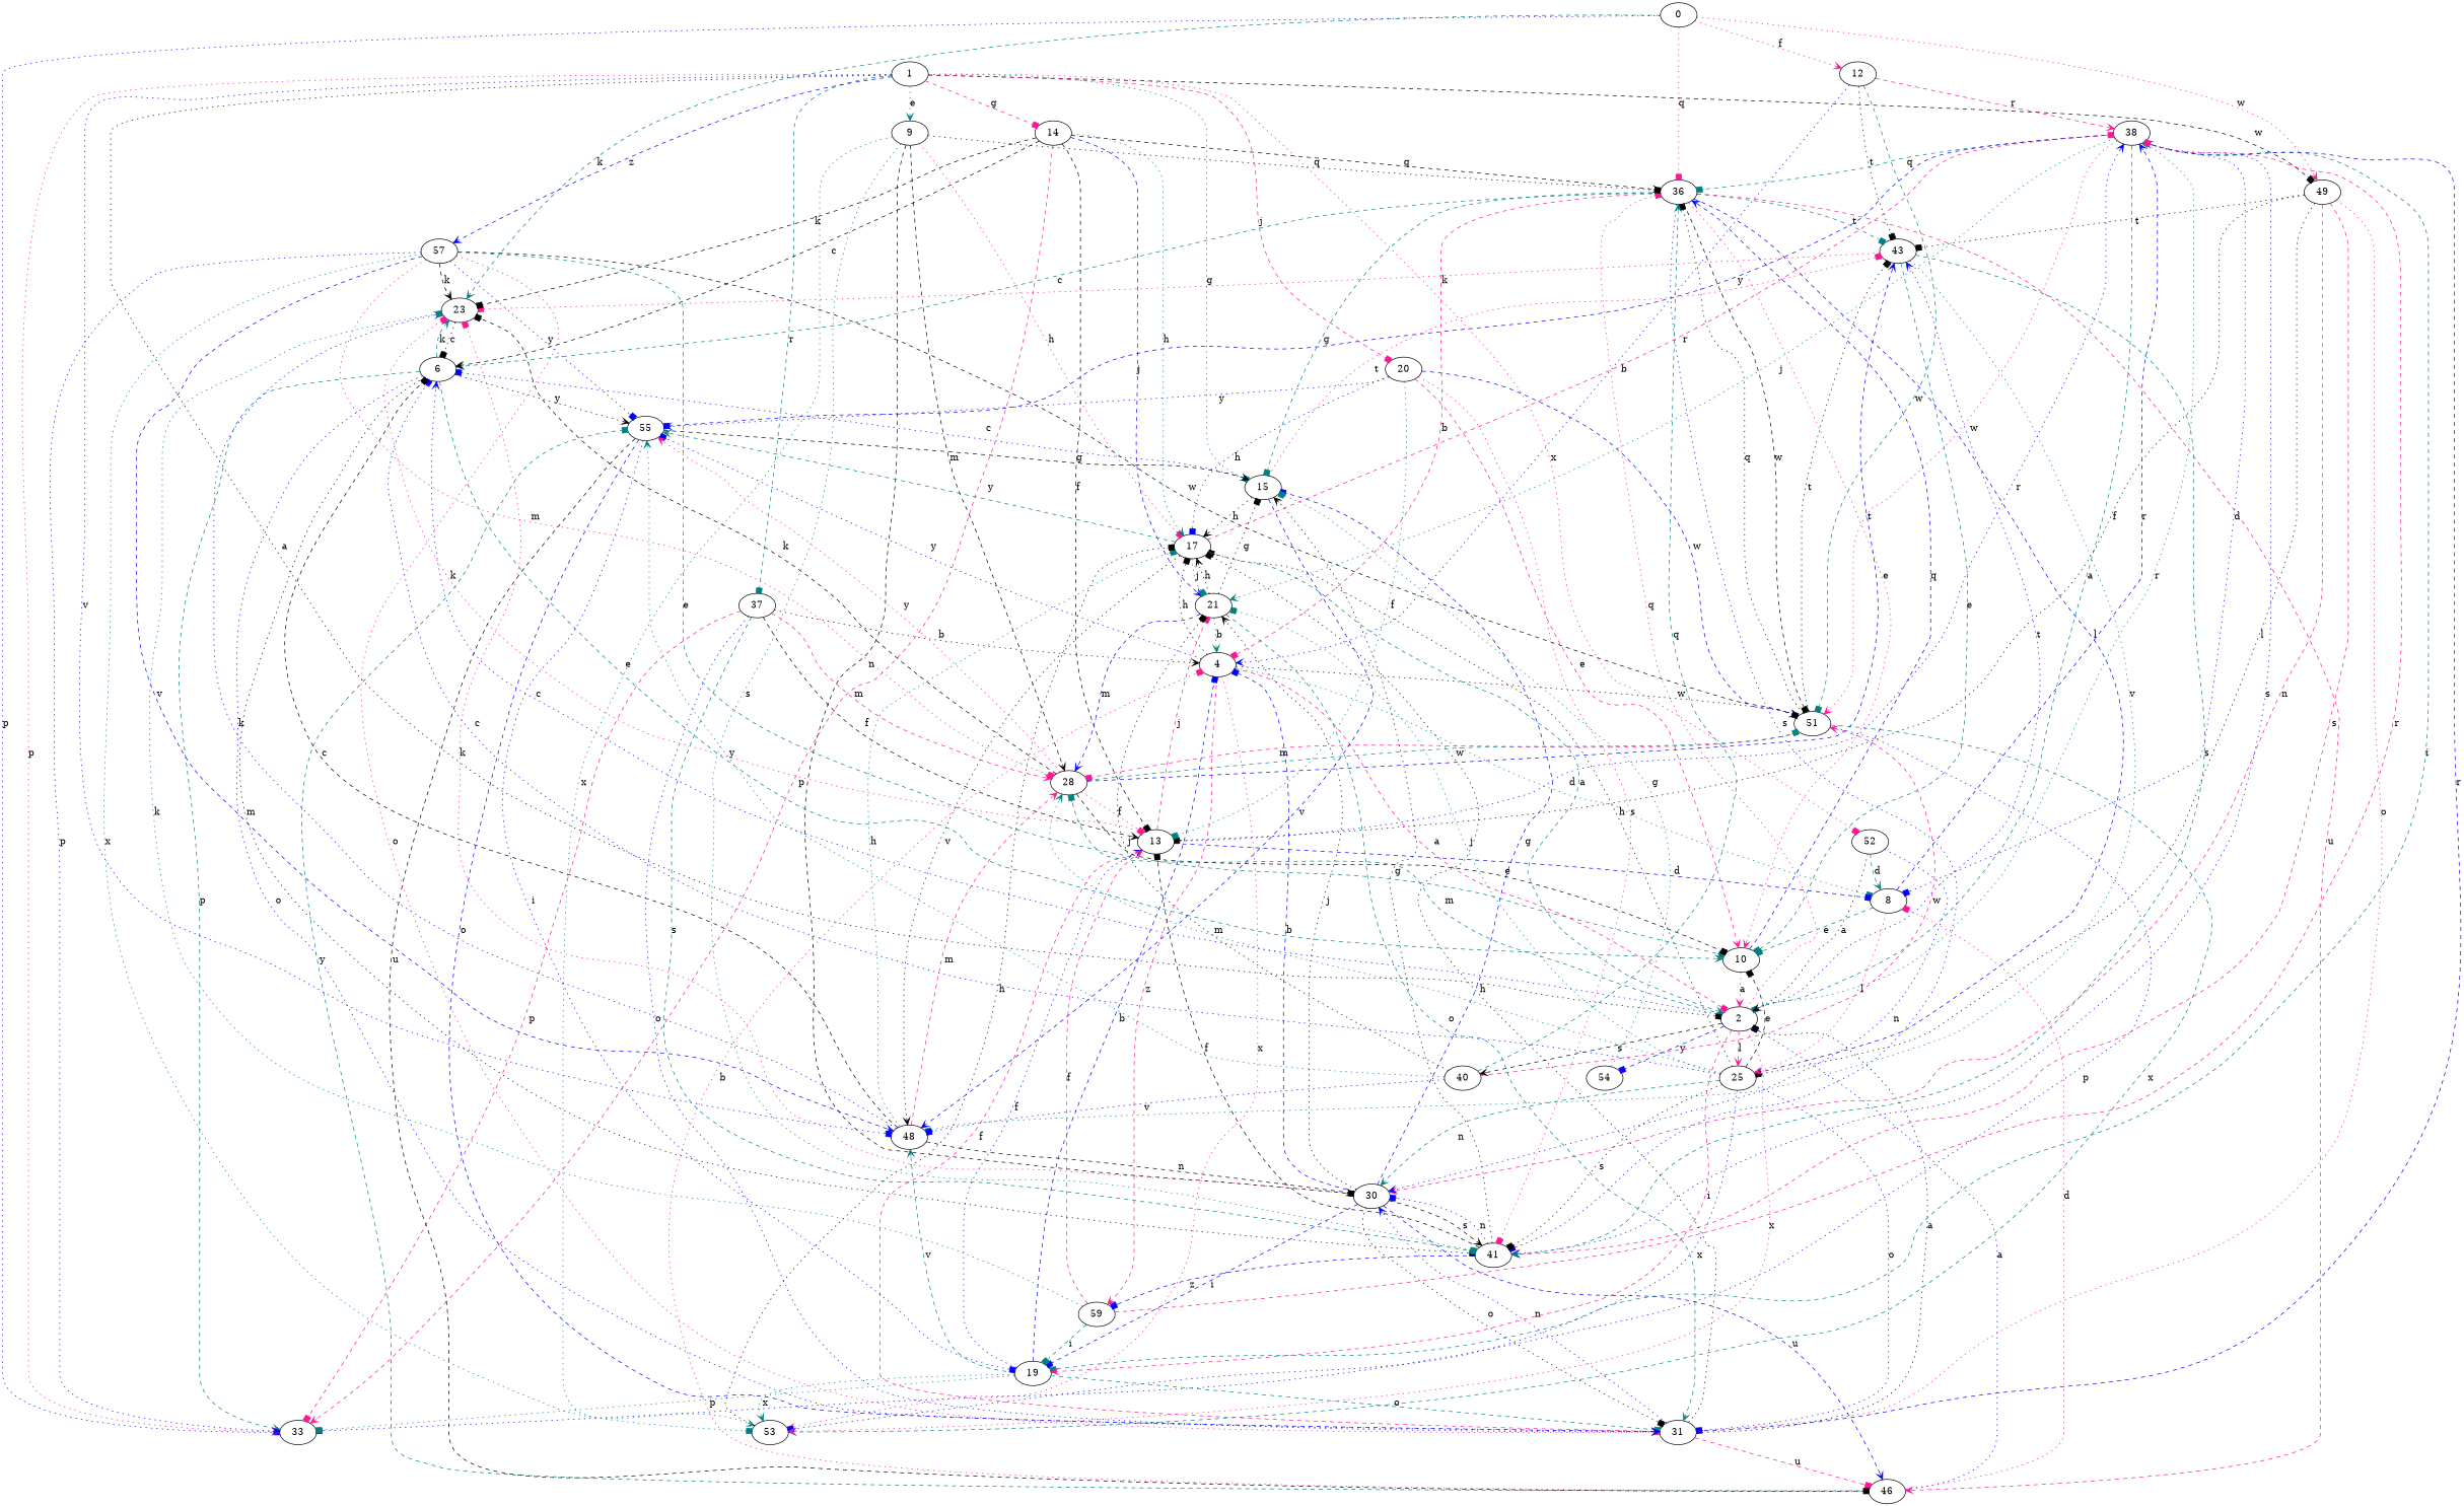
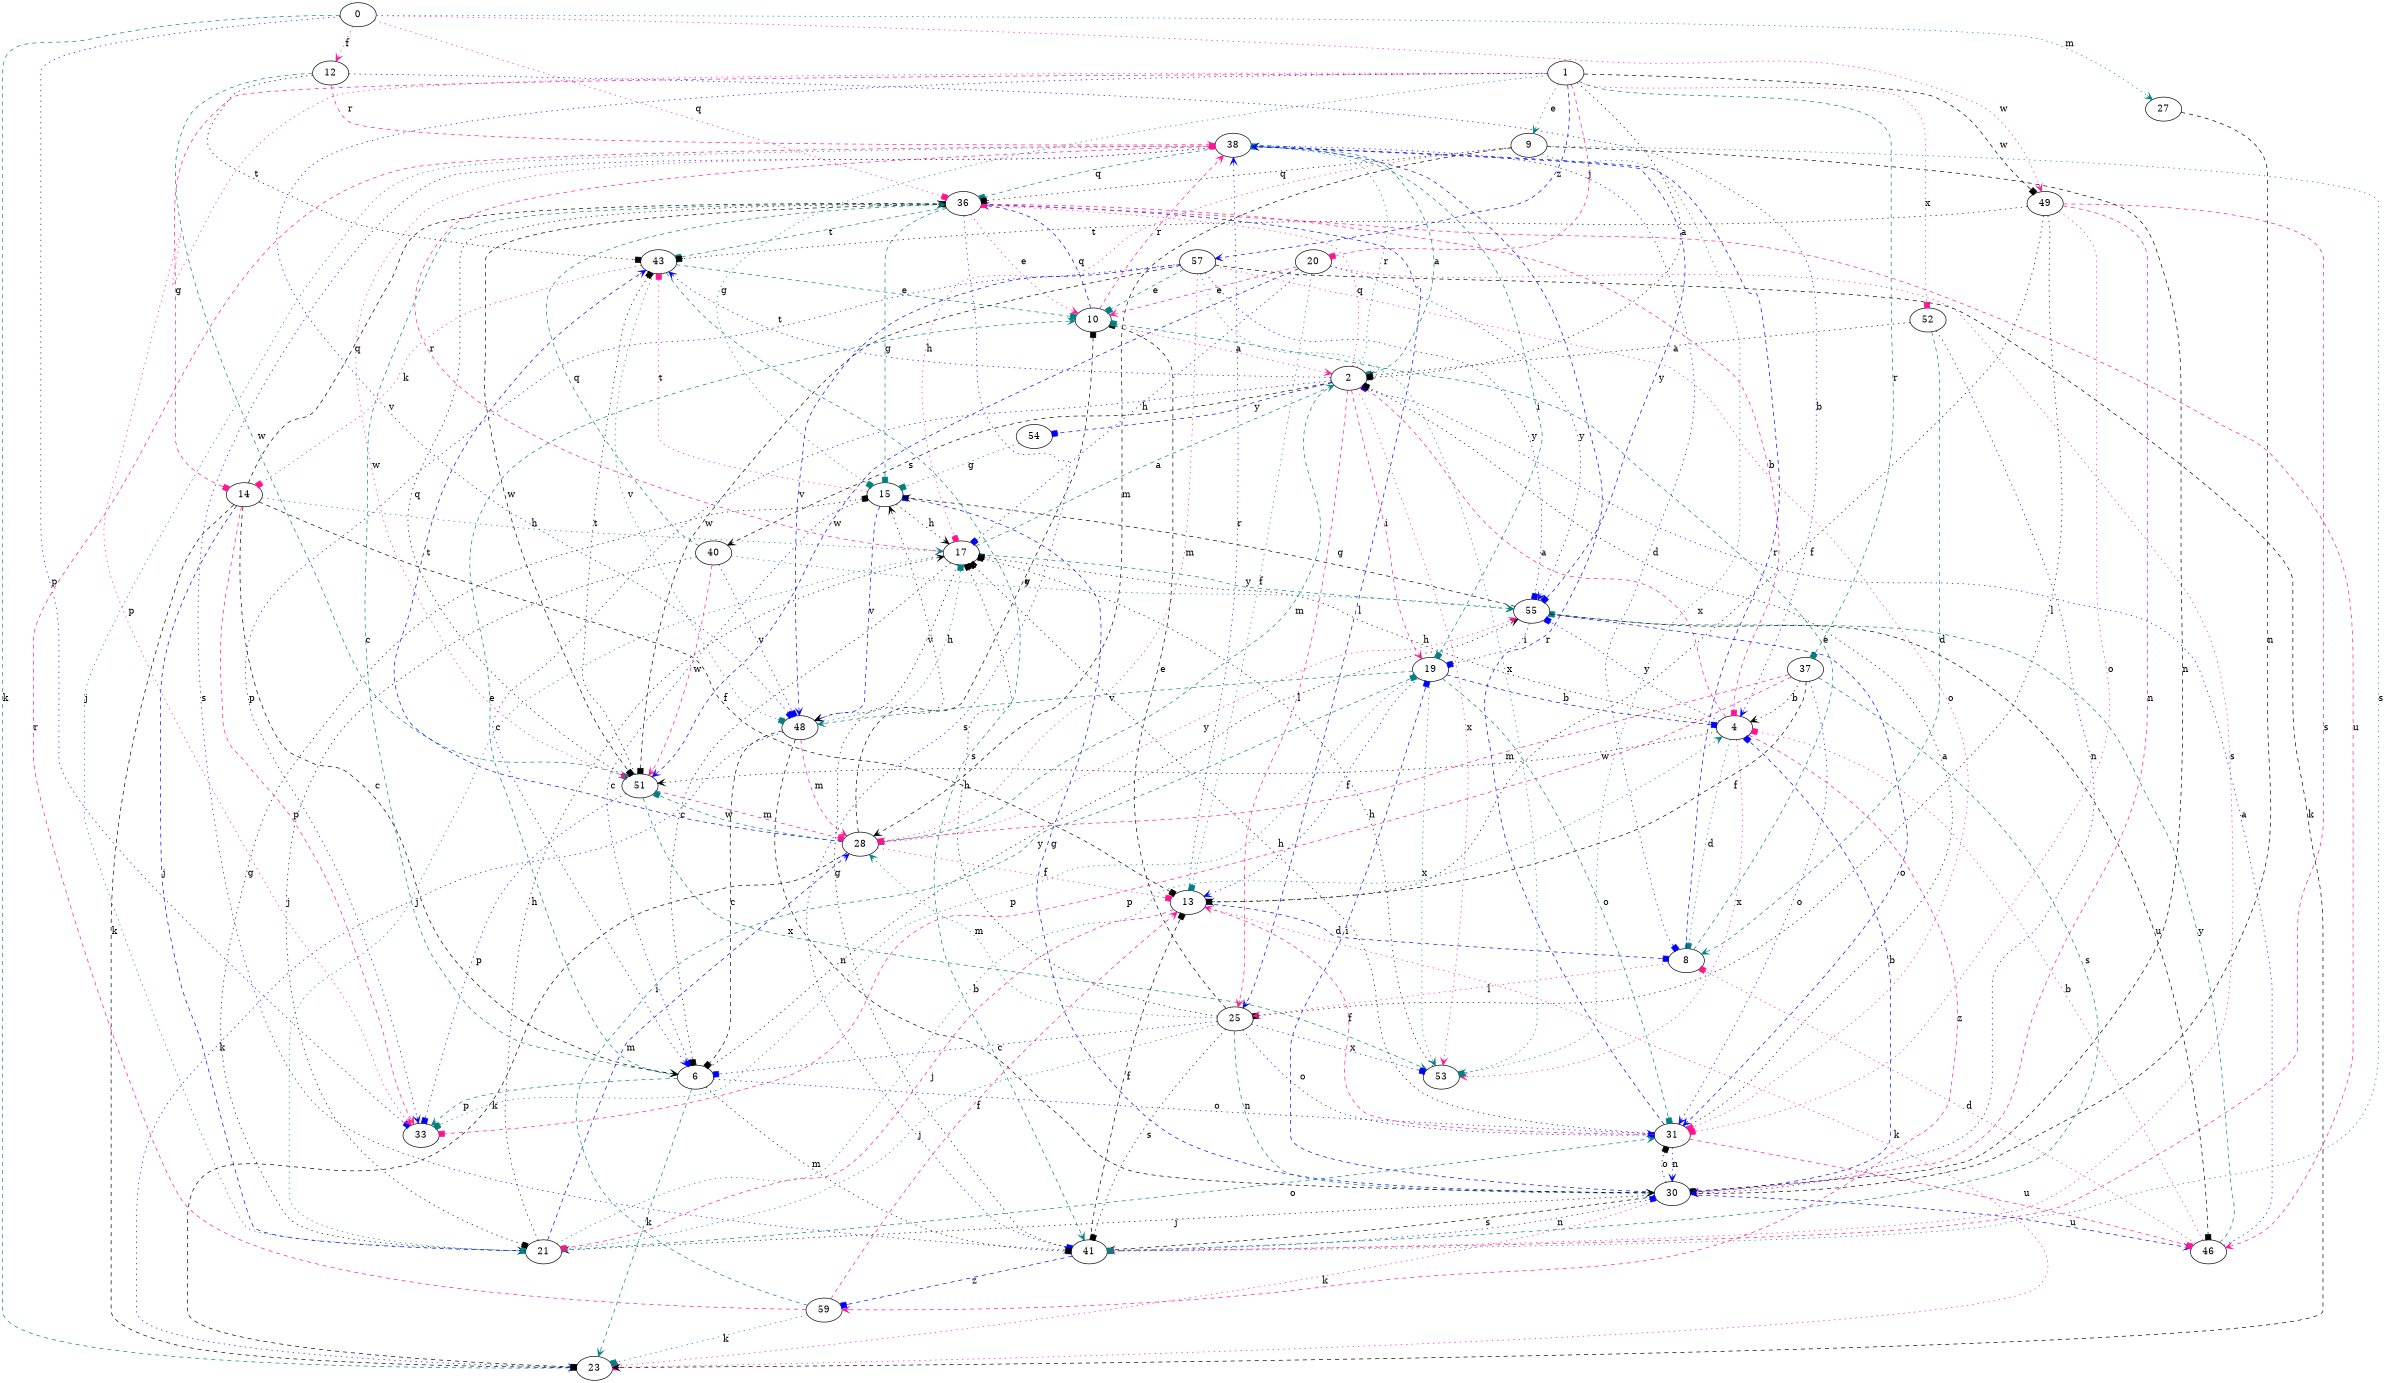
  strict digraph {
    edge [arrowhead=box color=teal style=dotted]
    0
    12
    23
+   27
    33
    36
    49
    38
    43
    4
    51
    6
    30
    15
    25
    10
    41
    46
    31
    13
    1
    2
    9
    14
    20
    37
    48
    52
    57
    19
    28
    40
    53
    54
    17
    21
    55
    8
    59
    0 -> 12 [arrowhead=vee color=deeppink label=f]
    0 -> 23 [arrowhead=vee label=k style=dashed]
+   0 -> 27 [arrowhead=vee label=m]
    0 -> 33 [color=blue label=p]
    0 -> 36 [color=deeppink label=q]
    0 -> 49 [arrowhead=vee color=deeppink label=w]
    12 -> 38 [arrowhead=vee color=deeppink label=r style=dashed]
    12 -> 43 [color=black label=t]
    12 -> 4 [arrowhead=vee color=blue label=b]
    12 -> 51 [label=w style=dashed]
-   23 -> 6 [color=black label=c]
+   17 -> 6 [color=black label=c]
+   27 -> 30 [arrowhead=vee color=black label=n style=dashed]
    36 -> 43 [label=t style=dashed]
    36 -> 4 [color=deeppink label=b style=dashed]
    36 -> 51 [color=black label=w style=dashed]
    36 -> 6 [arrowhead=vee label=c style=dashed]
    36 -> 15 [label=g style=dashed]
    36 -> 25 [arrowhead=vee color=blue label=l style=dashed]
    36 -> 10 [arrowhead=vee color=deeppink label=e]
    36 -> 41 [color=blue label=s]
    36 -> 46 [arrowhead=vee color=deeppink label=u style=dashed]
    49 -> 43 [color=black label=t]
    49 -> 30 [arrowhead=vee color=deeppink label=n style=dashed]
    49 -> 25 [color=black label=l]
    49 -> 41 [arrowhead=vee color=deeppink label=s style=dashed]
    49 -> 31 [color=deeppink label=o]
    49 -> 13 [color=black label=f]
    38 -> 36 [label=q style=dashed]
    38 -> 51 [arrowhead=vee color=deeppink label=w]
    38 -> 41 [arrowhead=vee color=blue label=s]
    38 -> 2 [label=a style=dashed]
    38 -> 19 [label=i style=dashed]
    38 -> 21 [arrowhead=vee label=j]
    38 -> 55 [color=blue label=y style=dashed]
    38 -> 8 [color=blue label=d]
-   43 -> 23 [color=deeppink label=k]
+   43 -> 14 [color=deeppink label=k]
    43 -> 10 [label=e style=dashed]
    43 -> 41 [arrowhead=vee label=s style=dashed]
    43 -> 48 [label=v]
    4 -> 51 [arrowhead=vee color=black label=w]
    4 -> 2 [color=deeppink label=a style=dashed]
    4 -> 53 [arrowhead=vee color=deeppink label=x]
    4 -> 17 [color=black label=h]
    4 -> 55 [color=blue label=y]
    4 -> 8 [label=d]
    4 -> 59 [arrowhead=vee color=deeppink label=z style=dashed]
    51 -> 33 [color=blue label=p]
    51 -> 36 [color=black label=q]
    51 -> 43 [color=black label=t]
    51 -> 28 [color=deeppink label=m style=dashed]
    51 -> 53 [arrowhead=vee label=x style=dashed]
    6 -> 23 [arrowhead=vee label=k style=dashed]
    6 -> 33 [arrowhead=vee label=p style=dashed]
    6 -> 10 [arrowhead=vee label=e style=dashed]
    6 -> 41 [color=black label=m]
    6 -> 31 [arrowhead=vee color=blue label=o]
    6 -> 55 [arrowhead=vee color=black label=y]
    30 -> 23 [color=deeppink label=k]
    30 -> 4 [color=blue label=b style=dashed]
    30 -> 15 [color=blue label=g style=dashed]
    30 -> 41 [arrowhead=vee color=black label=s style=dashed]
    30 -> 46 [arrowhead=vee color=blue label=u style=dashed]
    30 -> 31 [color=black label=o]
    30 -> 19 [color=blue label=i style=dashed]
    30 -> 21 [arrowhead=vee color=black label=j]
    15 -> 43 [color=deeppink label=t]
    15 -> 6 [color=blue label=c]
    15 -> 48 [arrowhead=vee color=blue label=v style=dashed]
    15 -> 17 [arrowhead=vee color=black label=h]
    25 -> 6 [color=blue label=c]
    25 -> 30 [arrowhead=vee label=n style=dashed]
    25 -> 10 [color=black label=e style=dashed]
    25 -> 41 [color=black label=s]
    25 -> 31 [color=blue label=o]
    25 -> 28 [arrowhead=vee label=m]
    25 -> 53 [color=blue label=x]
    25 -> 17 [color=black label=h]
    25 -> 21 [label=j]
    10 -> 36 [arrowhead=vee color=blue label=q style=dashed]
+   10 -> 38 [arrowhead=vee color=deeppink label=r style=dashed]
    10 -> 2 [arrowhead=vee color=deeppink label=a]
    41 -> 30 [color=blue label=n]
    41 -> 15 [arrowhead=vee color=black label=g]
    41 -> 13 [color=black label=f style=dashed]
    41 -> 59 [color=blue label=z style=dashed]
    46 -> 4 [color=deeppink label=b]
    46 -> 2 [color=blue label=a]
    46 -> 55 [label=y style=dashed]
    46 -> 8 [color=deeppink label=d]
    31 -> 38 [arrowhead=vee color=blue label=r style=dashed]
    31 -> 30 [arrowhead=vee color=blue label=n]
    31 -> 46 [color=deeppink label=u style=dashed]
    31 -> 13 [arrowhead=vee color=deeppink label=f style=dashed]
    31 -> 2 [color=black label=a]
    31 -> 17 [color=black label=h]
    13 -> 23 [color=deeppink label=k]
    13 -> 38 [arrowhead=vee color=blue label=r]
    13 -> 21 [color=deeppink label=j style=dashed]
    13 -> 8 [color=blue label=d style=dashed]
    1 -> 33 [arrowhead=vee color=deeppink label=p]
    1 -> 49 [color=black label=w style=dashed]
    1 -> 15 [label=g]
    1 -> 2 [color=black label=a]
    1 -> 9 [arrowhead=vee label=e]
    1 -> 14 [color=deeppink label=g style=dashed]
    1 -> 20 [color=deeppink label=j style=dashed]
    1 -> 37 [label=r style=dashed]
    1 -> 48 [color=blue label=v]
    1 -> 52 [color=deeppink label=x]
    1 -> 57 [arrowhead=vee color=blue label=z style=dashed]
    2 -> 36 [color=deeppink label=q]
    2 -> 38 [label=r]
    2 -> 43 [arrowhead=vee color=blue label=t]
    2 -> 6 [arrowhead=vee color=blue label=c]
    2 -> 25 [arrowhead=vee color=deeppink label=l style=dashed]
    2 -> 19 [arrowhead=vee color=deeppink label=i style=dashed]
    2 -> 28 [label=m style=dashed]
    2 -> 40 [arrowhead=vee color=black label=s style=dashed]
    2 -> 53 [arrowhead=vee color=deeppink label=x]
    2 -> 54 [color=blue label=y style=dashed]
    9 -> 36 [color=black label=q]
    9 -> 30 [color=black label=n style=dashed]
    9 -> 41 [label=s]
    9 -> 28 [arrowhead=vee color=black label=m style=dashed]
    9 -> 53 [arrowhead=vee label=x]
    9 -> 17 [color=deeppink label=h]
    14 -> 23 [color=black label=k style=dashed]
    14 -> 33 [arrowhead=vee color=deeppink label=p style=dashed]
    14 -> 36 [arrowhead=vee color=black label=q style=dashed]
    14 -> 6 [arrowhead=vee color=black label=c style=dashed]
    14 -> 13 [color=black label=f style=dashed]
    14 -> 17 [arrowhead=vee label=h]
    14 -> 21 [arrowhead=vee color=blue label=j style=dashed]
    20 -> 51 [arrowhead=vee color=blue label=w style=dashed]
    20 -> 10 [arrowhead=vee color=deeppink label=e style=dashed]
    20 -> 41 [color=deeppink label=s]
    20 -> 13 [label=f]
    20 -> 17 [color=blue label=h]
    20 -> 55 [arrowhead=vee color=blue label=y]
    37 -> 33 [color=deeppink label=p style=dashed]
    37 -> 4 [arrowhead=vee color=black label=b]
    37 -> 41 [label=s style=dashed]
    37 -> 31 [arrowhead=vee color=blue label=o]
    37 -> 13 [arrowhead=vee color=black label=f style=dashed]
    37 -> 28 [arrowhead=vee color=deeppink label=m style=dashed]
    48 -> 23 [arrowhead=vee color=blue label=k]
    48 -> 6 [color=black label=c style=dashed]
    48 -> 30 [arrowhead=vee color=black label=n style=dashed]
    48 -> 28 [arrowhead=vee color=deeppink label=m style=dashed]
    48 -> 17 [label=h]
    52 -> 30 [arrowhead=vee color=blue label=n]
    52 -> 2 [arrowhead=vee color=black label=a]
    52 -> 8 [arrowhead=vee label=d style=dashed]
    57 -> 23 [arrowhead=vee color=black label=k style=dashed]
    57 -> 33 [arrowhead=vee color=blue label=p]
    57 -> 51 [color=black label=w style=dashed]
    57 -> 10 [label=e style=dashed]
    57 -> 31 [color=deeppink label=o]
    57 -> 48 [arrowhead=vee color=blue label=v style=dashed]
    57 -> 28 [color=deeppink label=m]
    57 -> 53 [label=x]
    57 -> 55 [color=blue label=y]
    19 -> 33 [label=p]
    19 -> 4 [color=blue label=b style=dashed]
    19 -> 31 [label=o style=dashed]
    19 -> 13 [arrowhead=vee color=blue label=f]
    19 -> 48 [arrowhead=vee label=v style=dashed]
    19 -> 53 [arrowhead=vee label=x]
    28 -> 23 [color=black label=k style=dashed]
    28 -> 43 [arrowhead=vee color=blue label=t style=dashed]
    28 -> 51 [label=w style=dashed]
    28 -> 10 [color=black label=e style=dashed]
    28 -> 13 [color=deeppink label=f]
    28 -> 55 [arrowhead=vee color=deeppink label=y]
    40 -> 36 [arrowhead=vee label=q style=dashed]
    40 -> 51 [arrowhead=vee color=deeppink label=w style=dashed]
    40 -> 48 [color=blue label=v]
    40 -> 21 [color=black label=j]
    40 -> 55 [arrowhead=vee label=y]
    53 -> 17 [color=black label=h]
    54 -> 15 [label=g]
    17 -> 38 [color=deeppink label=r style=dashed]
    17 -> 2 [arrowhead=vee label=a style=dashed]
    17 -> 48 [arrowhead=vee color=black label=v]
    17 -> 21 [label=j]
    17 -> 55 [arrowhead=vee label=y style=dashed]
    21 -> 4 [arrowhead=vee label=b]
    21 -> 15 [color=black label=g]
    21 -> 31 [arrowhead=vee label=o style=dashed]
    21 -> 28 [arrowhead=vee color=blue label=m style=dashed]
    21 -> 17 [arrowhead=vee color=black label=h]
    55 -> 15 [arrowhead=vee color=black label=g style=dashed]
    55 -> 46 [color=black label=u style=dashed]
    55 -> 31 [arrowhead=vee color=blue label=o style=dashed]
    55 -> 19 [color=blue label=i]
    8 -> 38 [arrowhead=vee color=blue label=r style=dashed]
    8 -> 25 [arrowhead=vee color=deeppink label=l]
    8 -> 10 [label=e style=dashed]
    59 -> 23 [label=k]
    59 -> 38 [color=deeppink label=r style=dashed]
    59 -> 13 [arrowhead=vee color=deeppink label=f style=dashed]
    59 -> 19 [label=i style=dashed]
  }
